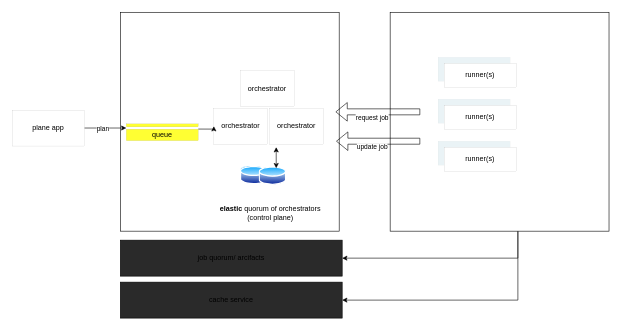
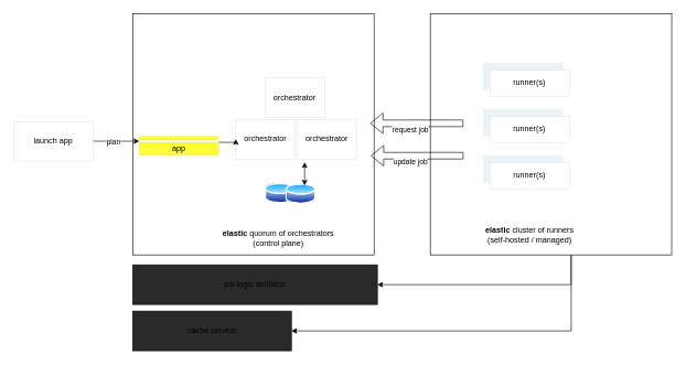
  <mxCell id="0" />
  <mxCell id="1" parent="0" />
  <mxCell id="2" value="" style="whiteSpace=wrap;html=1;aspect=fixed;" vertex="1" parent="1"><mxGeometry x="200" y="20" width="365" height="365" as="geometry" /></mxCell>
  <mxCell id="3" style="edgeStyle=orthogonalEdgeStyle;rounded=0;orthogonalLoop=1;jettySize=auto;html=1;entryX=1;entryY=0.5;entryDx=0;entryDy=0;" edge="1" parent="1" source="5" target="23"><mxGeometry relative="1" as="geometry"><Array as="points"><mxPoint x="863" y="430" /></Array></mxGeometry></mxCell>
  <mxCell id="4" style="edgeStyle=orthogonalEdgeStyle;rounded=0;orthogonalLoop=1;jettySize=auto;html=1;entryX=1;entryY=0.5;entryDx=0;entryDy=0;" edge="1" parent="1" source="5" target="27"><mxGeometry relative="1" as="geometry"><Array as="points"><mxPoint x="863" y="500" /></Array></mxGeometry></mxCell>
  <mxCell id="5" value="" style="whiteSpace=wrap;html=1;aspect=fixed;" vertex="1" parent="1"><mxGeometry x="650" y="20" width="365" height="365" as="geometry" /></mxCell>
  <mxCell id="6" value="&lt;font color=&quot;#000000&quot;&gt;orchestrator&lt;/font&gt;" style="rounded=0;whiteSpace=wrap;html=1;shadow=0;strokeWidth=0;fillColor=#FFFFFF;" vertex="1" parent="1"><mxGeometry x="400" y="117" width="90" height="60" as="geometry" /></mxCell>
  <mxCell id="7" value="" style="rounded=0;whiteSpace=wrap;html=1;shadow=0;strokeWidth=0;fillColor=#B9D7E2;opacity=30;" vertex="1" parent="1"><mxGeometry x="730" y="95" width="120" height="40" as="geometry" /></mxCell>
  <mxCell id="8" value="&lt;font color=&quot;#000000&quot;&gt;runner(s)&lt;/font&gt;" style="rounded=0;whiteSpace=wrap;html=1;shadow=0;strokeWidth=0;fillColor=#FFFFFF;" vertex="1" parent="1"><mxGeometry x="740" y="105" width="120" height="40" as="geometry" /></mxCell>
  <mxCell id="9" value="" style="rounded=0;whiteSpace=wrap;html=1;shadow=0;strokeWidth=0;fillColor=#B9D7E2;opacity=30;" vertex="1" parent="1"><mxGeometry x="730" y="165" width="120" height="40" as="geometry" /></mxCell>
  <mxCell id="10" value="&lt;font color=&quot;#000000&quot;&gt;runner(s)&lt;/font&gt;" style="rounded=0;whiteSpace=wrap;html=1;shadow=0;strokeWidth=0;fillColor=#FFFFFF;" vertex="1" parent="1"><mxGeometry x="740" y="175" width="120" height="40" as="geometry" /></mxCell>
  <mxCell id="11" value="" style="rounded=0;whiteSpace=wrap;html=1;shadow=0;strokeWidth=0;fillColor=#B9D7E2;opacity=30;" vertex="1" parent="1"><mxGeometry x="730" y="235" width="120" height="40" as="geometry" /></mxCell>
  <mxCell id="12" value="&lt;font color=&quot;#000000&quot;&gt;runner(s)&lt;/font&gt;" style="rounded=0;whiteSpace=wrap;html=1;shadow=0;strokeWidth=0;fillColor=#FFFFFF;" vertex="1" parent="1"><mxGeometry x="740" y="245" width="120" height="40" as="geometry" /></mxCell>
  <mxCell id="13" value="&lt;font color=&quot;#000000&quot;&gt;orchestrator&lt;/font&gt;" style="rounded=0;whiteSpace=wrap;html=1;shadow=0;strokeWidth=0;fillColor=#FFFFFF;" vertex="1" parent="1"><mxGeometry x="356" y="180" width="90" height="60" as="geometry" /></mxCell>
  <mxCell id="14" value="&lt;font color=&quot;#000000&quot;&gt;orchestrator&lt;/font&gt;" style="rounded=0;whiteSpace=wrap;html=1;shadow=0;strokeWidth=0;fillColor=#FFFFFF;" vertex="1" parent="1"><mxGeometry x="449" y="180" width="90" height="60" as="geometry" /></mxCell>
  <mxCell id="15" value="update job" style="shape=flexArrow;endArrow=classic;html=1;" edge="1" parent="1"><mxGeometry x="0.143" y="10" width="50" height="50" relative="1" as="geometry"><mxPoint x="700" y="235" as="sourcePoint" /><mxPoint x="560" y="235" as="targetPoint" /><mxPoint as="offset" /></mxGeometry></mxCell>
+ <mxCell id="16" value="&lt;b&gt;elastic&lt;/b&gt; cluster of runners &lt;br&gt;(self-hosted / managed)" style="text;html=1;align=center;verticalAlign=middle;resizable=0;points=[];autosize=1;strokeColor=none;" vertex="1" parent="1"><mxGeometry x="725" y="340" width="150" height="30" as="geometry" /></mxCell>
  <mxCell id="17" value="" style="shape=flexArrow;endArrow=classic;html=1;entryX=1;entryY=0.597;entryDx=0;entryDy=0;entryPerimeter=0;" edge="1" parent="1"><mxGeometry width="50" height="50" relative="1" as="geometry"><mxPoint x="700" y="186" as="sourcePoint" /><mxPoint x="559" y="186.04" as="targetPoint" /></mxGeometry></mxCell>
  <mxCell id="18" value="request job" style="edgeLabel;html=1;align=center;verticalAlign=middle;resizable=0;points=[];" vertex="1" connectable="0" parent="17"><mxGeometry x="-0.453" y="-2" relative="1" as="geometry"><mxPoint x="-41" y="11" as="offset" /></mxGeometry></mxCell>
- <mxCell id="19" value="&lt;b&gt;elastic&lt;/b&gt; quorum of orchestrators&lt;br&gt;(control plane)" style="text;html=1;align=center;verticalAlign=middle;resizable=0;points=[];autosize=1;strokeColor=none;" vertex="1" parent="1"><mxGeometry x="360" y="340" width="180" height="30" as="geometry" /></mxCell>
+ <mxCell id="19" value="&lt;b&gt;elastic&lt;/b&gt; quorum of orchestrators&lt;br&gt;(control plane)" style="text;html=1;align=center;verticalAlign=middle;resizable=0;points=[];autosize=1;strokeColor=none;" vertex="1" parent="1"><mxGeometry x="330" y="345" width="180" height="30" as="geometry" /></mxCell>
  <mxCell id="20" style="edgeStyle=orthogonalEdgeStyle;rounded=0;orthogonalLoop=1;jettySize=auto;html=1;" edge="1" parent="1" source="22"><mxGeometry relative="1" as="geometry"><mxPoint x="210" y="213" as="targetPoint" /></mxGeometry></mxCell>
  <mxCell id="21" value="plan" style="edgeLabel;html=1;align=center;verticalAlign=middle;resizable=0;points=[];" vertex="1" connectable="0" parent="20"><mxGeometry x="-0.143" y="-1" relative="1" as="geometry"><mxPoint as="offset" /></mxGeometry></mxCell>
- <mxCell id="22" value="&lt;font color=&quot;#000000&quot;&gt;plane app&lt;/font&gt;" style="rounded=0;whiteSpace=wrap;html=1;shadow=0;strokeWidth=0;fillColor=#FFFFFF;" vertex="1" parent="1"><mxGeometry x="20" y="183" width="120" height="60" as="geometry" /></mxCell>
- <mxCell id="23" value="job quorum/ arcifacts" style="rounded=0;whiteSpace=wrap;html=1;shadow=0;strokeWidth=1;fillColor=#2A2A2A;" vertex="1" parent="1"><mxGeometry x="200" y="400" width="370" height="60" as="geometry" /></mxCell>
+ <mxCell id="22" value="&lt;font color=&quot;#000000&quot;&gt;launch app&lt;/font&gt;" style="rounded=0;whiteSpace=wrap;html=1;shadow=0;strokeWidth=0;fillColor=#FFFFFF;" vertex="1" parent="1"><mxGeometry x="20" y="183" width="120" height="60" as="geometry" /></mxCell>
+ <mxCell id="23" value="job logs/ arcifacts" style="rounded=0;whiteSpace=wrap;html=1;shadow=0;strokeWidth=1;fillColor=#2A2A2A;" vertex="1" parent="1"><mxGeometry x="200" y="400" width="370" height="60" as="geometry" /></mxCell>
  <mxCell id="24" value="" style="rounded=0;whiteSpace=wrap;html=1;shadow=0;strokeWidth=0;fillColor=#FFFF33;" vertex="1" parent="1"><mxGeometry x="210" y="206" width="120" height="5" as="geometry" /></mxCell>
  <mxCell id="25" style="edgeStyle=orthogonalEdgeStyle;rounded=0;orthogonalLoop=1;jettySize=auto;html=1;exitX=1;exitY=0.25;exitDx=0;exitDy=0;entryX=0;entryY=0.5;entryDx=0;entryDy=0;" edge="1" parent="1" target="13"><mxGeometry relative="1" as="geometry"><mxPoint x="330" y="214.75" as="sourcePoint" /></mxGeometry></mxCell>
- <mxCell id="26" value="&lt;font color=&quot;#000000&quot;&gt;queue&lt;/font&gt;" style="rounded=0;whiteSpace=wrap;html=1;shadow=0;strokeWidth=0;fillColor=#FFFF33;" vertex="1" parent="1"><mxGeometry x="210" y="215" width="120" height="19" as="geometry" /></mxCell>
- <mxCell id="27" value="cache service" style="rounded=0;whiteSpace=wrap;html=1;shadow=0;strokeWidth=1;fillColor=#2A2A2A;" vertex="1" parent="1"><mxGeometry x="200" y="470" width="370" height="60" as="geometry" /></mxCell>
+ <mxCell id="26" value="&lt;font color=&quot;#000000&quot;&gt;app&lt;/font&gt;" style="rounded=0;whiteSpace=wrap;html=1;shadow=0;strokeWidth=0;fillColor=#FFFF33;" vertex="1" parent="1"><mxGeometry x="210" y="215" width="120" height="19" as="geometry" /></mxCell>
+ <mxCell id="27" value="cache service" style="rounded=0;whiteSpace=wrap;html=1;shadow=0;strokeWidth=1;fillColor=#2A2A2A;" vertex="1" parent="1"><mxGeometry x="200" y="470" width="240" height="60" as="geometry" /></mxCell>
  <mxCell id="28" value="" style="aspect=fixed;perimeter=ellipsePerimeter;html=1;align=center;shadow=0;dashed=0;spacingTop=3;image;image=img/lib/active_directory/database.svg;strokeWidth=1;fillColor=#2A2A2A;" vertex="1" parent="1"><mxGeometry x="400" y="275" width="33.78" height="25" as="geometry" /></mxCell>
  <mxCell id="29" value="" style="aspect=fixed;perimeter=ellipsePerimeter;html=1;align=center;shadow=0;dashed=0;spacingTop=3;image;image=img/lib/active_directory/database.svg;strokeWidth=1;fillColor=#2A2A2A;" vertex="1" parent="1"><mxGeometry x="400" y="275" width="46" height="34.04" as="geometry" /></mxCell>
  <mxCell id="30" value="" style="aspect=fixed;perimeter=ellipsePerimeter;html=1;align=center;shadow=0;dashed=0;spacingTop=3;image;image=img/lib/active_directory/database.svg;strokeWidth=1;fillColor=#2A2A2A;" vertex="1" parent="1"><mxGeometry x="431.22" y="276" width="45.94" height="34" as="geometry" /></mxCell>
  <mxCell id="31" value="" style="endArrow=classic;startArrow=classic;html=1;entryX=0.122;entryY=1.083;entryDx=0;entryDy=0;entryPerimeter=0;" edge="1" parent="1" target="14"><mxGeometry width="50" height="50" relative="1" as="geometry"><mxPoint x="460" y="280" as="sourcePoint" /><mxPoint x="650" y="240" as="targetPoint" /></mxGeometry></mxCell>
